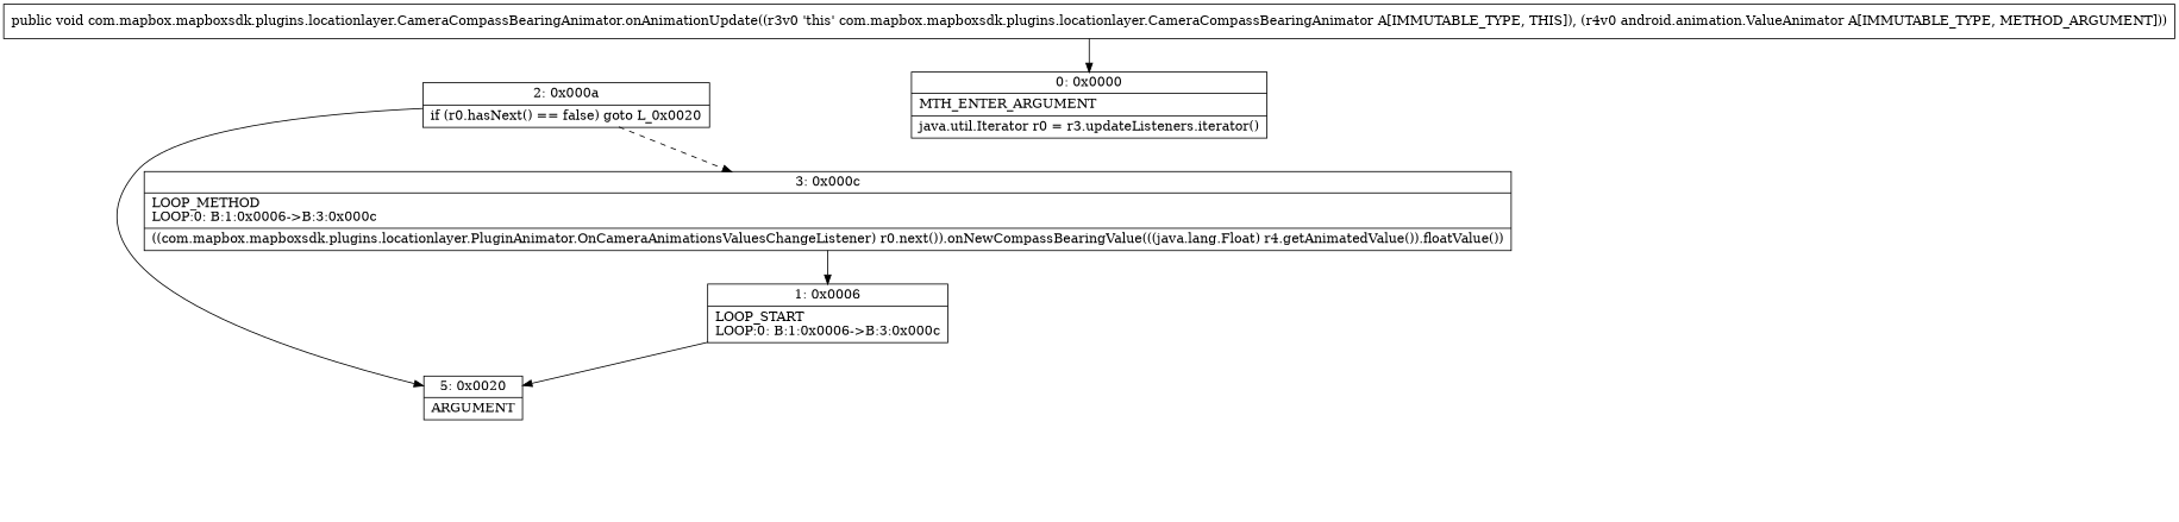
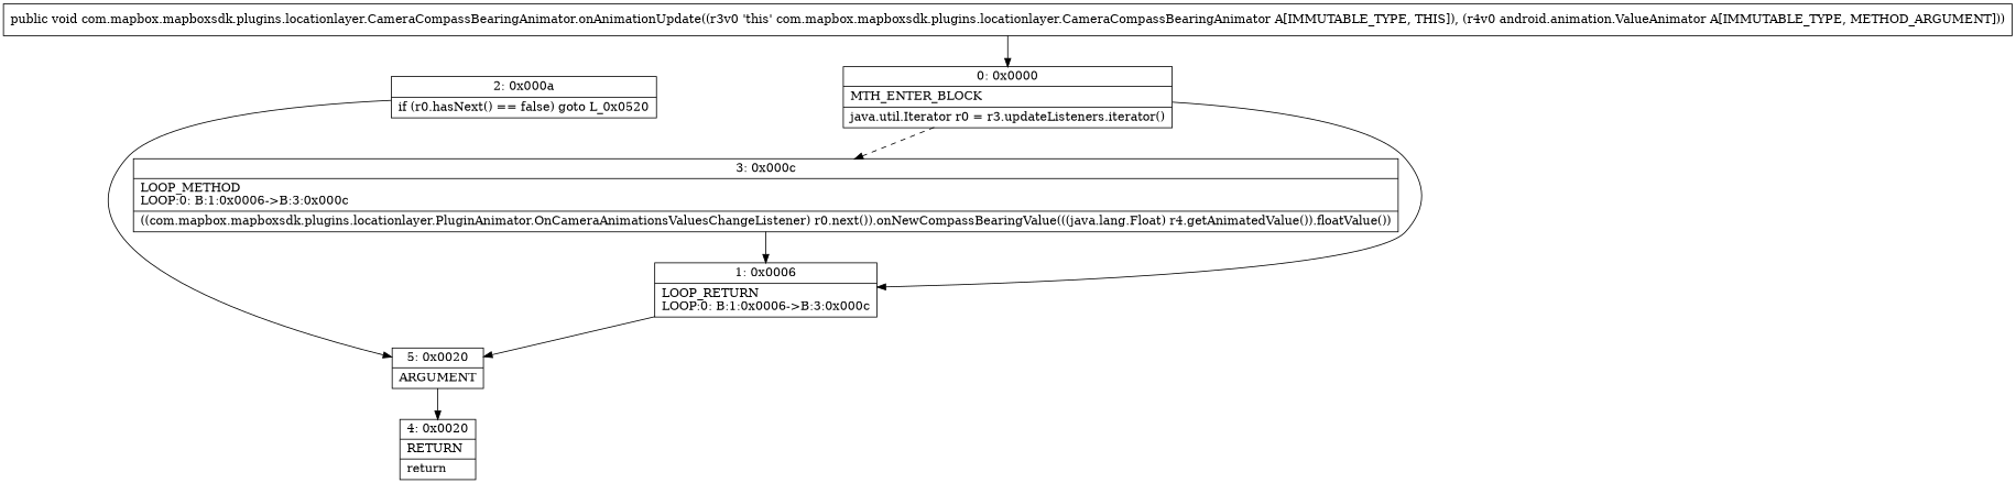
  digraph {
    fontname="DejaVu Serif"
    node [fontname="DejaVu Serif" shape=record]
    edge [fontname="DejaVu Serif"]
-   n1 [label="{0\:\ 0x0000|MTH_ENTER_ARGUMENT\l|java.util.Iterator r0 = r3.updateListeners.iterator()\l}"]
-   n2 [label="{1\:\ 0x0006|LOOP_START\lLOOP:0: B:1:0x0006\-\>B:3:0x000c\l}"]
+   n1 [label="{0\:\ 0x0000|MTH_ENTER_BLOCK\l|java.util.Iterator r0 = r3.updateListeners.iterator()\l}"]
+   n2 [label="{1\:\ 0x0006|LOOP_RETURN\lLOOP:0: B:1:0x0006\-\>B:3:0x000c\l}"]
    n3 [label="{5\:\ 0x0020|ARGUMENT\l}"]
-   n4 [label="{2\:\ 0x000a|if (r0.hasNext() == false) goto L_0x0020\l}"]
+   n4 [label="{2\:\ 0x000a|if (r0.hasNext() == false) goto L_0x0520\l}"]
    n5 [label="{3\:\ 0x000c|LOOP_METHOD\lLOOP:0: B:1:0x0006\-\>B:3:0x000c\l|((com.mapbox.mapboxsdk.plugins.locationlayer.PluginAnimator.OnCameraAnimationsValuesChangeListener) r0.next()).onNewCompassBearingValue(((java.lang.Float) r4.getAnimatedValue()).floatValue())\l}"]
+   n6 [label="{4\:\ 0x0020|RETURN\l|return\l}"]
    n7 [label="{public void com.mapbox.mapboxsdk.plugins.locationlayer.CameraCompassBearingAnimator.onAnimationUpdate((r3v0 'this' com.mapbox.mapboxsdk.plugins.locationlayer.CameraCompassBearingAnimator A[IMMUTABLE_TYPE, THIS]), (r4v0 android.animation.ValueAnimator A[IMMUTABLE_TYPE, METHOD_ARGUMENT])) }"]
+   n1 -> n2
    n2 -> n3
+   n3 -> n6
    n4 -> n3
-   n4 -> n5 [style=dashed]
+   n1 -> n5 [style=dashed]
    n5 -> n2
    n7 -> n1
  }
